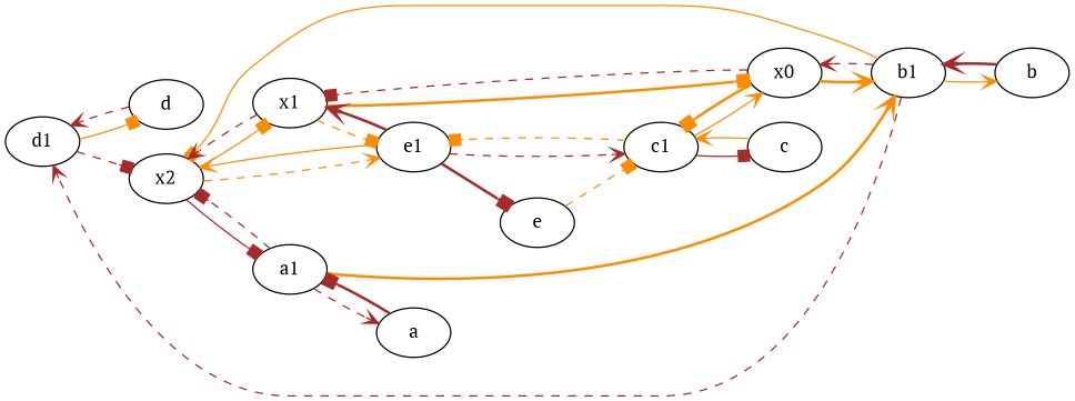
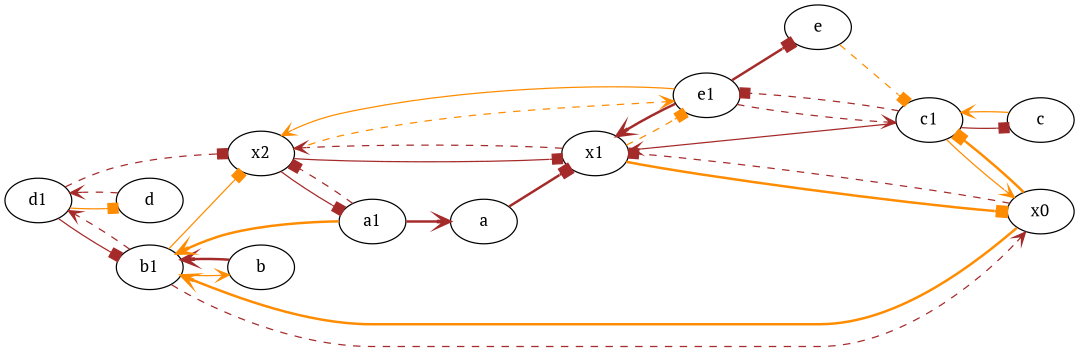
  digraph {
    fontname="PT Serif"
    rankdir=LR
    node [fontname="PT Serif"]
    edge [arrowhead=box color=brown fontname="PT Serif" style=dashed]
    d1
    b1
    d
    x2
    x0
    b
    x1
    e1
    a1
    c1
    c
    e
    a
+   d1 -> b1 [style=solid]
    d1 -> d [color=darkorange style=solid]
    d1 -> x2
    b1 -> d1 [arrowhead=vee]
    b1 -> x2 [color=darkorange style=solid]
    b1 -> x0 [arrowhead=vee]
    b1 -> b [arrowhead=vee color=darkorange style=solid]
    d -> d1 [arrowhead=vee]
-   x2 -> x1 [color=darkorange style=solid]
+   x2 -> x1 [style=solid]
    x2 -> e1 [arrowhead=vee color=darkorange]
    x2 -> a1 [style=solid]
    x0 -> b1 [arrowhead=vee color=darkorange style=bold]
    x0 -> x1
    x0 -> c1 [color=darkorange style=bold]
    b -> b1 [arrowhead=vee style=bold]
    x1 -> x2 [arrowhead=vee]
    x1 -> x0 [color=darkorange style=bold]
    x1 -> e1 [color=darkorange]
    e1 -> x2 [arrowhead=vee color=darkorange style=solid]
    e1 -> x1 [arrowhead=vee style=bold]
    e1 -> c1 [arrowhead=vee]
    e1 -> e [style=bold]
    a1 -> b1 [arrowhead=vee color=darkorange style=bold]
    a1 -> x2
-   a1 -> a [arrowhead=vee]
+   a1 -> a [arrowhead=vee style=bold]
    c1 -> x0 [arrowhead=vee color=darkorange style=solid]
-   c1 -> e1 [color=darkorange]
+   c1 -> x1 [arrowhead=vee style=solid]
+   c1 -> e1
    c1 -> c [style=solid]
    c -> c1 [arrowhead=vee color=darkorange style=solid]
    e -> c1 [color=darkorange]
-   a -> a1 [style=bold]
+   a -> x1 [style=bold]
  }
